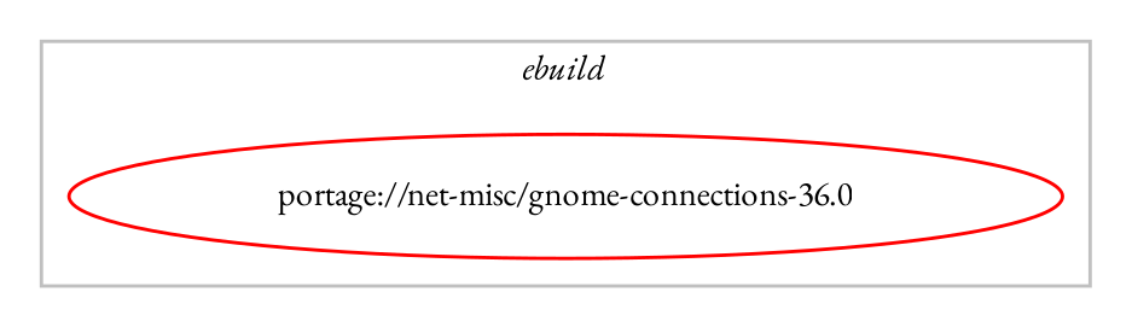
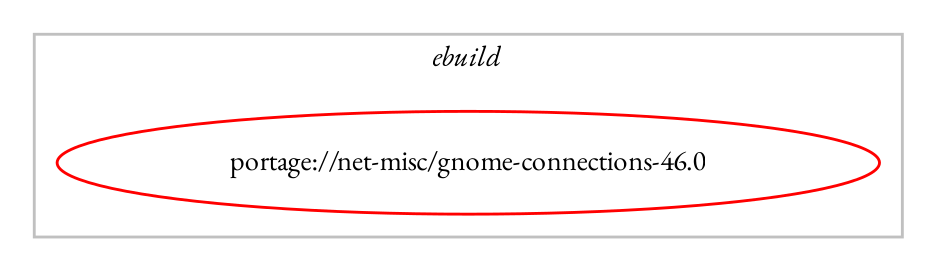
  digraph {
    compound=true
    concentrate=true
    fontname="EB Garamond"
    fontsize=10
    newrank=true
    rankdir=LR
    ranksep=1.5
-   n1 [color=red fontname="EB Garamond" fontsize=10 label="portage://net-misc/gnome-connections-36.0" width=4]
+   n1 [color=red fontname="EB Garamond" fontsize=10 label="portage://net-misc/gnome-connections-46.0" width=4]
    subgraph cluster_1 {
      color=gray
      label=<<i>ebuild</i>>
      n1
    }
    subgraph cluster_2 {
      color=gray
      label=<<i>dependencies</i>>
      subgraph cluster_3 {
        color=gray
        fillcolor="#eeeeee"
        label=<<i>compile</i>>
        style=filled
      }
      subgraph cluster_4 {
        color=gray
        fillcolor="#eeeeee"
        label=<<i>compile and run</i>>
        style=filled
      }
      subgraph cluster_5 {
        color=gray
        fillcolor="#eeeeee"
        label=<<i>run</i>>
        style=filled
      }
    }
    subgraph cluster_6 {
      color=gray
      label=<<i>candidates</i>>
      rank=same
    }
  }
